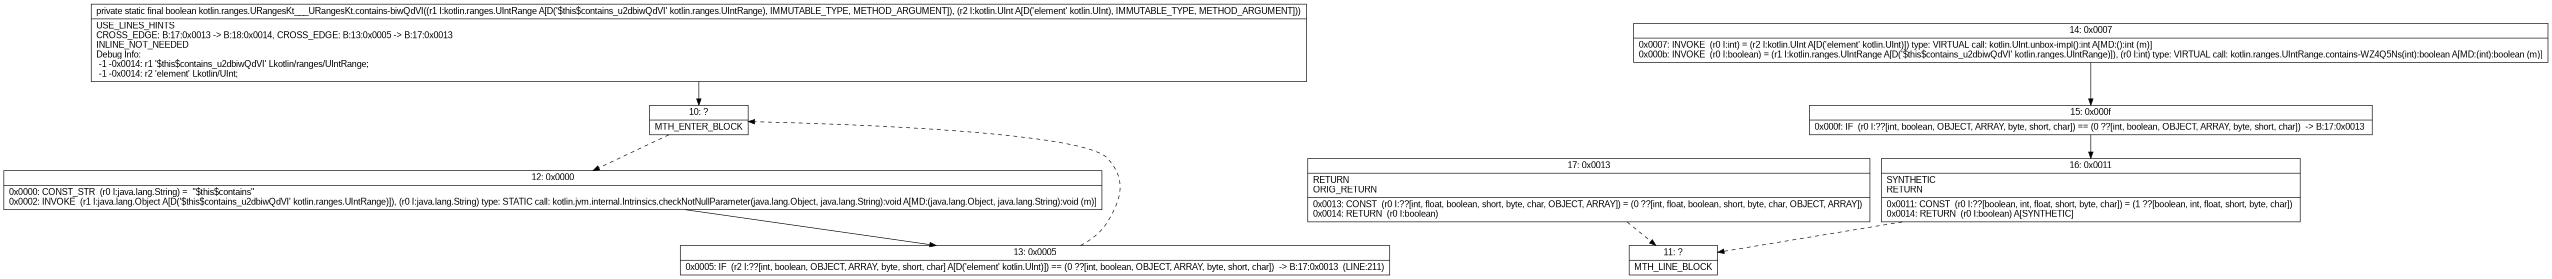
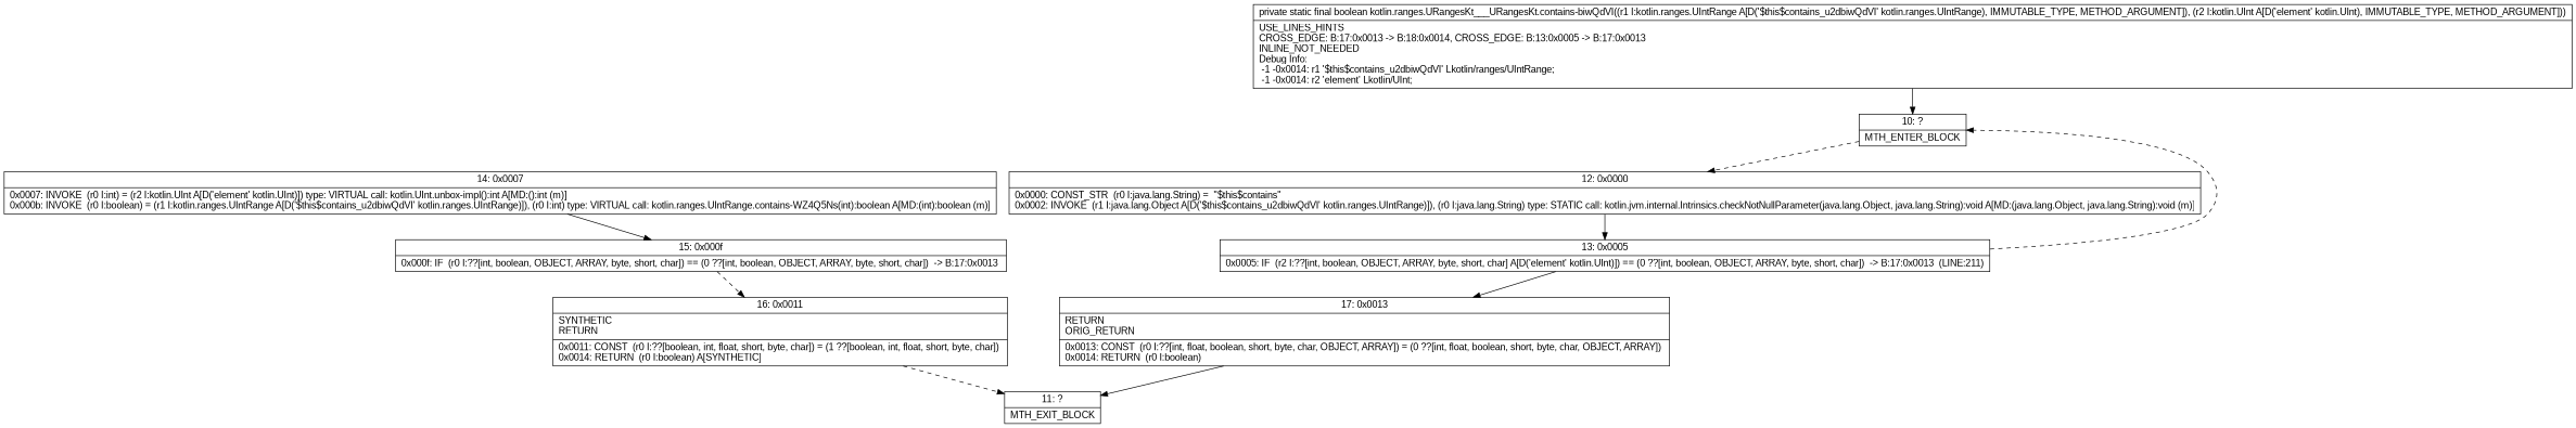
  digraph {
    fontname="Liberation Sans"
    node [fontname="Liberation Sans" shape=record]
    edge [fontname="Liberation Sans"]
    n1 [label="{10\:\ ?|MTH_ENTER_BLOCK\l}"]
    n2 [label="{12\:\ 0x0000|0x0000: CONST_STR  (r0 I:java.lang.String) =  \"$this$contains\" \l0x0002: INVOKE  (r1 I:java.lang.Object A[D('$this$contains_u2dbiwQdVI' kotlin.ranges.UIntRange)]), (r0 I:java.lang.String) type: STATIC call: kotlin.jvm.internal.Intrinsics.checkNotNullParameter(java.lang.Object, java.lang.String):void A[MD:(java.lang.Object, java.lang.String):void (m)]\l}"]
    n3 [label="{13\:\ 0x0005|0x0005: IF  (r2 I:??[int, boolean, OBJECT, ARRAY, byte, short, char] A[D('element' kotlin.UInt)]) == (0 ??[int, boolean, OBJECT, ARRAY, byte, short, char])  \-\> B:17:0x0013  (LINE:211)\l}"]
    n4 [label="{17\:\ 0x0013|RETURN\lORIG_RETURN\l|0x0013: CONST  (r0 I:??[int, float, boolean, short, byte, char, OBJECT, ARRAY]) = (0 ??[int, float, boolean, short, byte, char, OBJECT, ARRAY]) \l0x0014: RETURN  (r0 I:boolean) \l}"]
    n5 [label="{14\:\ 0x0007|0x0007: INVOKE  (r0 I:int) = (r2 I:kotlin.UInt A[D('element' kotlin.UInt)]) type: VIRTUAL call: kotlin.UInt.unbox\-impl():int A[MD:():int (m)]\l0x000b: INVOKE  (r0 I:boolean) = (r1 I:kotlin.ranges.UIntRange A[D('$this$contains_u2dbiwQdVI' kotlin.ranges.UIntRange)]), (r0 I:int) type: VIRTUAL call: kotlin.ranges.UIntRange.contains\-WZ4Q5Ns(int):boolean A[MD:(int):boolean (m)]\l}"]
    n6 [label="{15\:\ 0x000f|0x000f: IF  (r0 I:??[int, boolean, OBJECT, ARRAY, byte, short, char]) == (0 ??[int, boolean, OBJECT, ARRAY, byte, short, char])  \-\> B:17:0x0013 \l}"]
-   n7 [label="{11\:\ ?|MTH_LINE_BLOCK\l}"]
+   n7 [label="{11\:\ ?|MTH_EXIT_BLOCK\l}"]
    n8 [label="{16\:\ 0x0011|SYNTHETIC\lRETURN\l|0x0011: CONST  (r0 I:??[boolean, int, float, short, byte, char]) = (1 ??[boolean, int, float, short, byte, char]) \l0x0014: RETURN  (r0 I:boolean) A[SYNTHETIC]\l}"]
    n9 [label="{private static final boolean kotlin.ranges.URangesKt___URangesKt.contains\-biwQdVI((r1 I:kotlin.ranges.UIntRange A[D('$this$contains_u2dbiwQdVI' kotlin.ranges.UIntRange), IMMUTABLE_TYPE, METHOD_ARGUMENT]), (r2 I:kotlin.UInt A[D('element' kotlin.UInt), IMMUTABLE_TYPE, METHOD_ARGUMENT]))  | USE_LINES_HINTS\lCROSS_EDGE: B:17:0x0013 \-\> B:18:0x0014, CROSS_EDGE: B:13:0x0005 \-\> B:17:0x0013\lINLINE_NOT_NEEDED\lDebug Info:\l  \-1 \-0x0014: r1 '$this$contains_u2dbiwQdVI' Lkotlin\/ranges\/UIntRange;\l  \-1 \-0x0014: r2 'element' Lkotlin\/UInt;\l}"]
    n1 -> n2 [style=dashed]
    n2 -> n3
    n3 -> n1 [style=dashed]
-   n4 -> n7 [style=dashed]
+   n3 -> n4
+   n4 -> n7
    n5 -> n6
-   n6 -> n8 [style=solid]
+   n6 -> n8 [style=dashed]
    n8 -> n7 [style=dashed]
    n9 -> n1
  }
